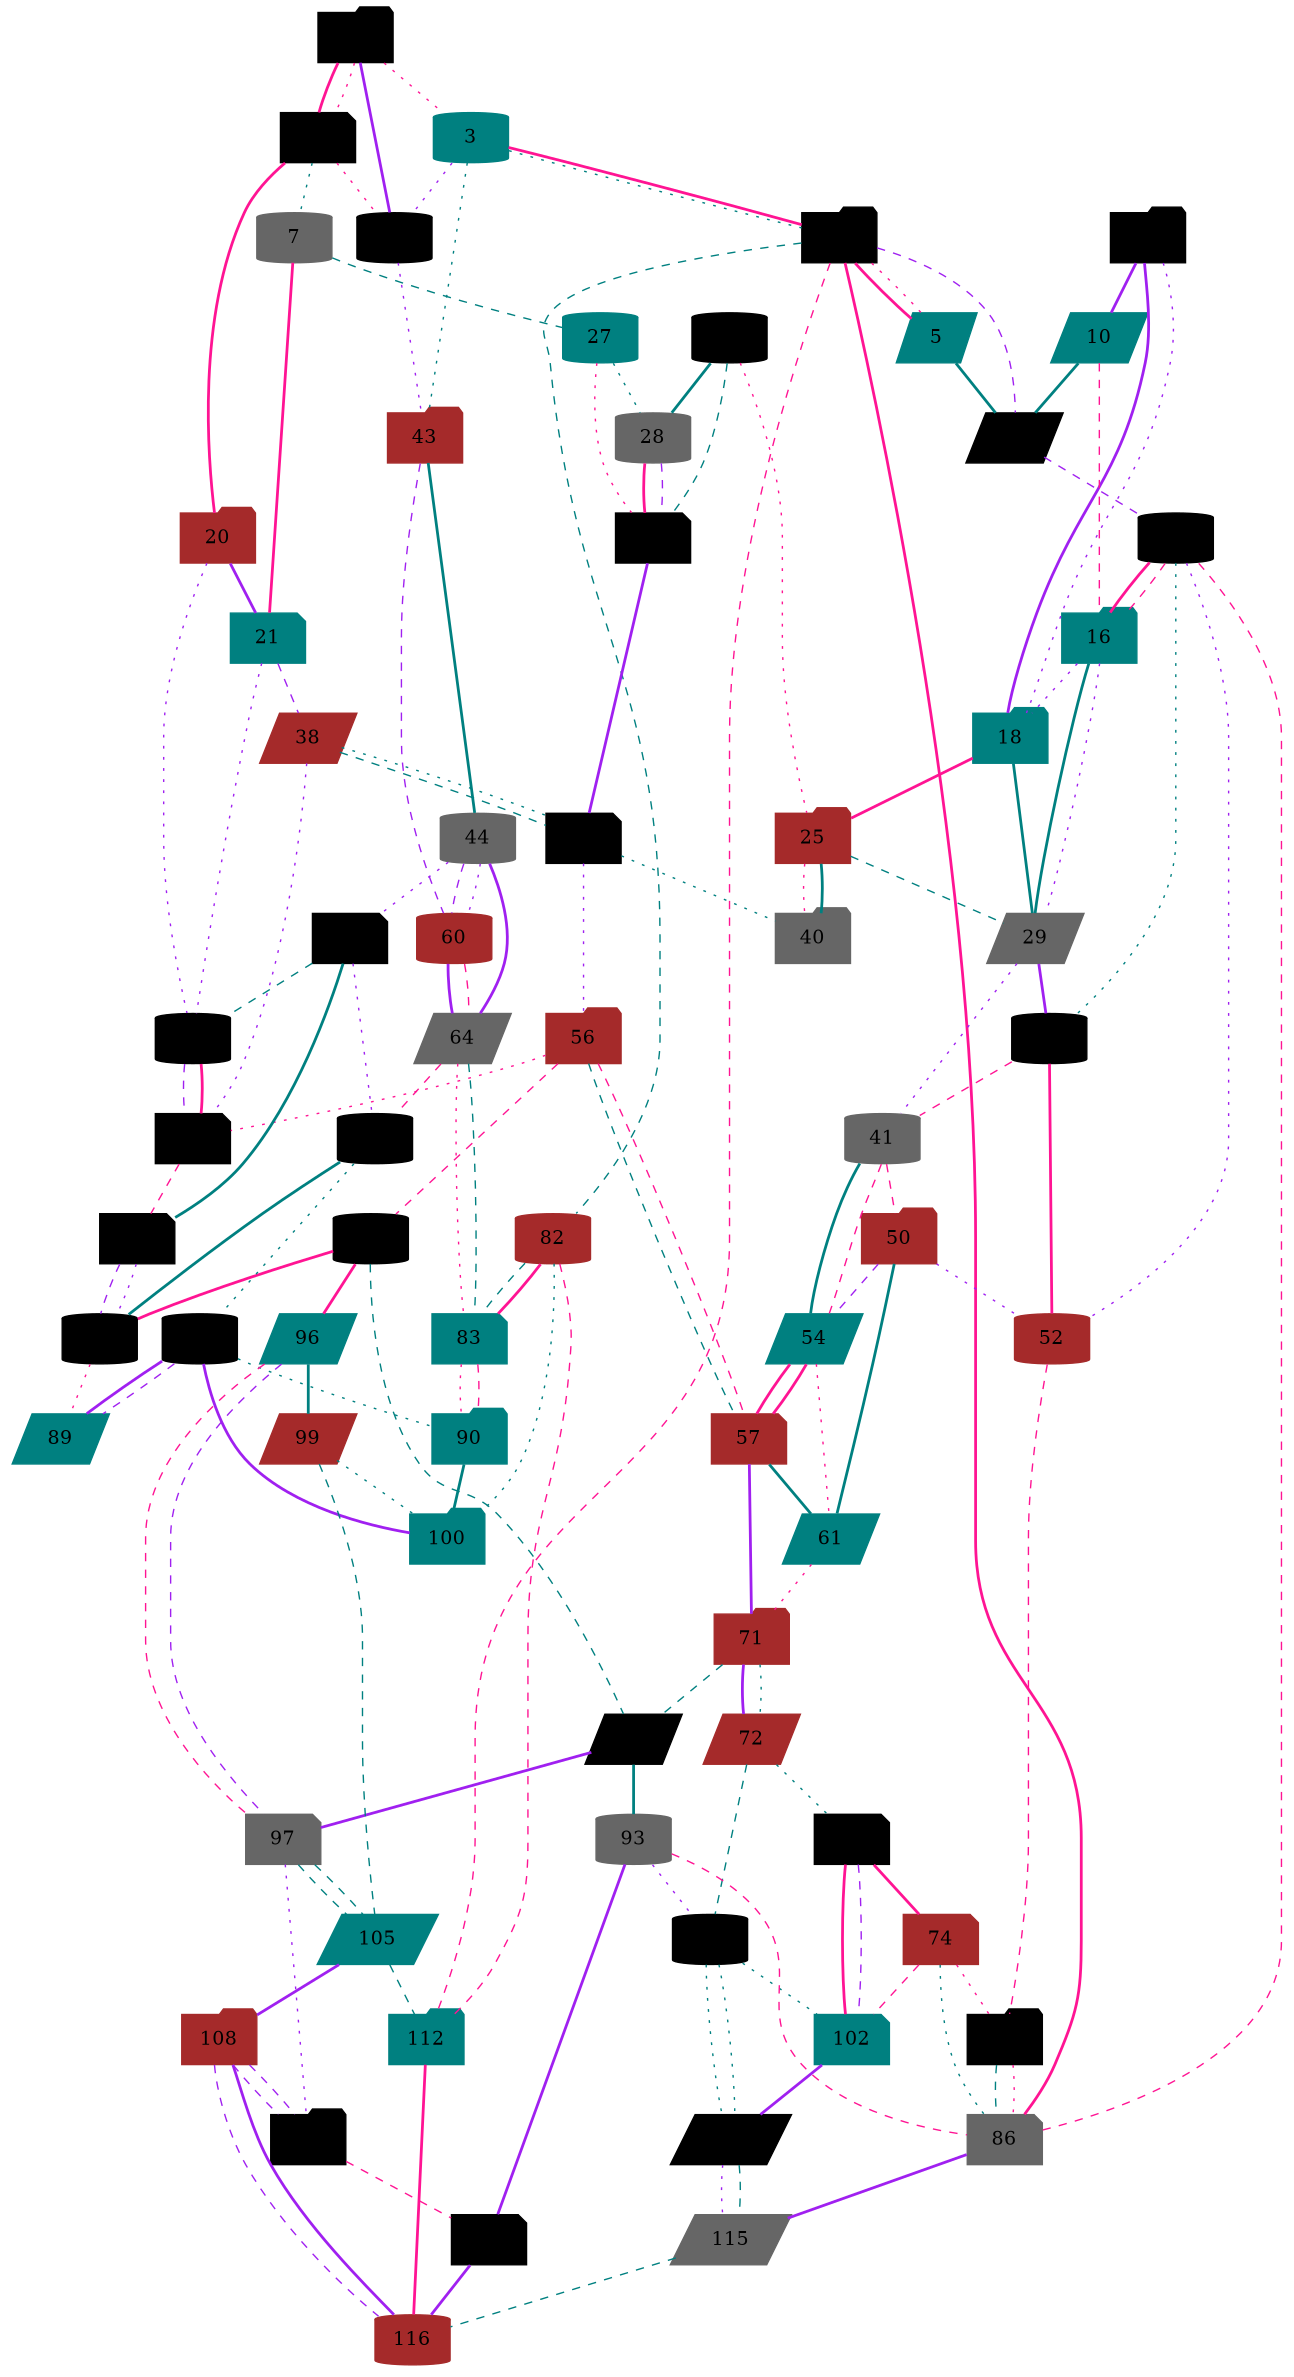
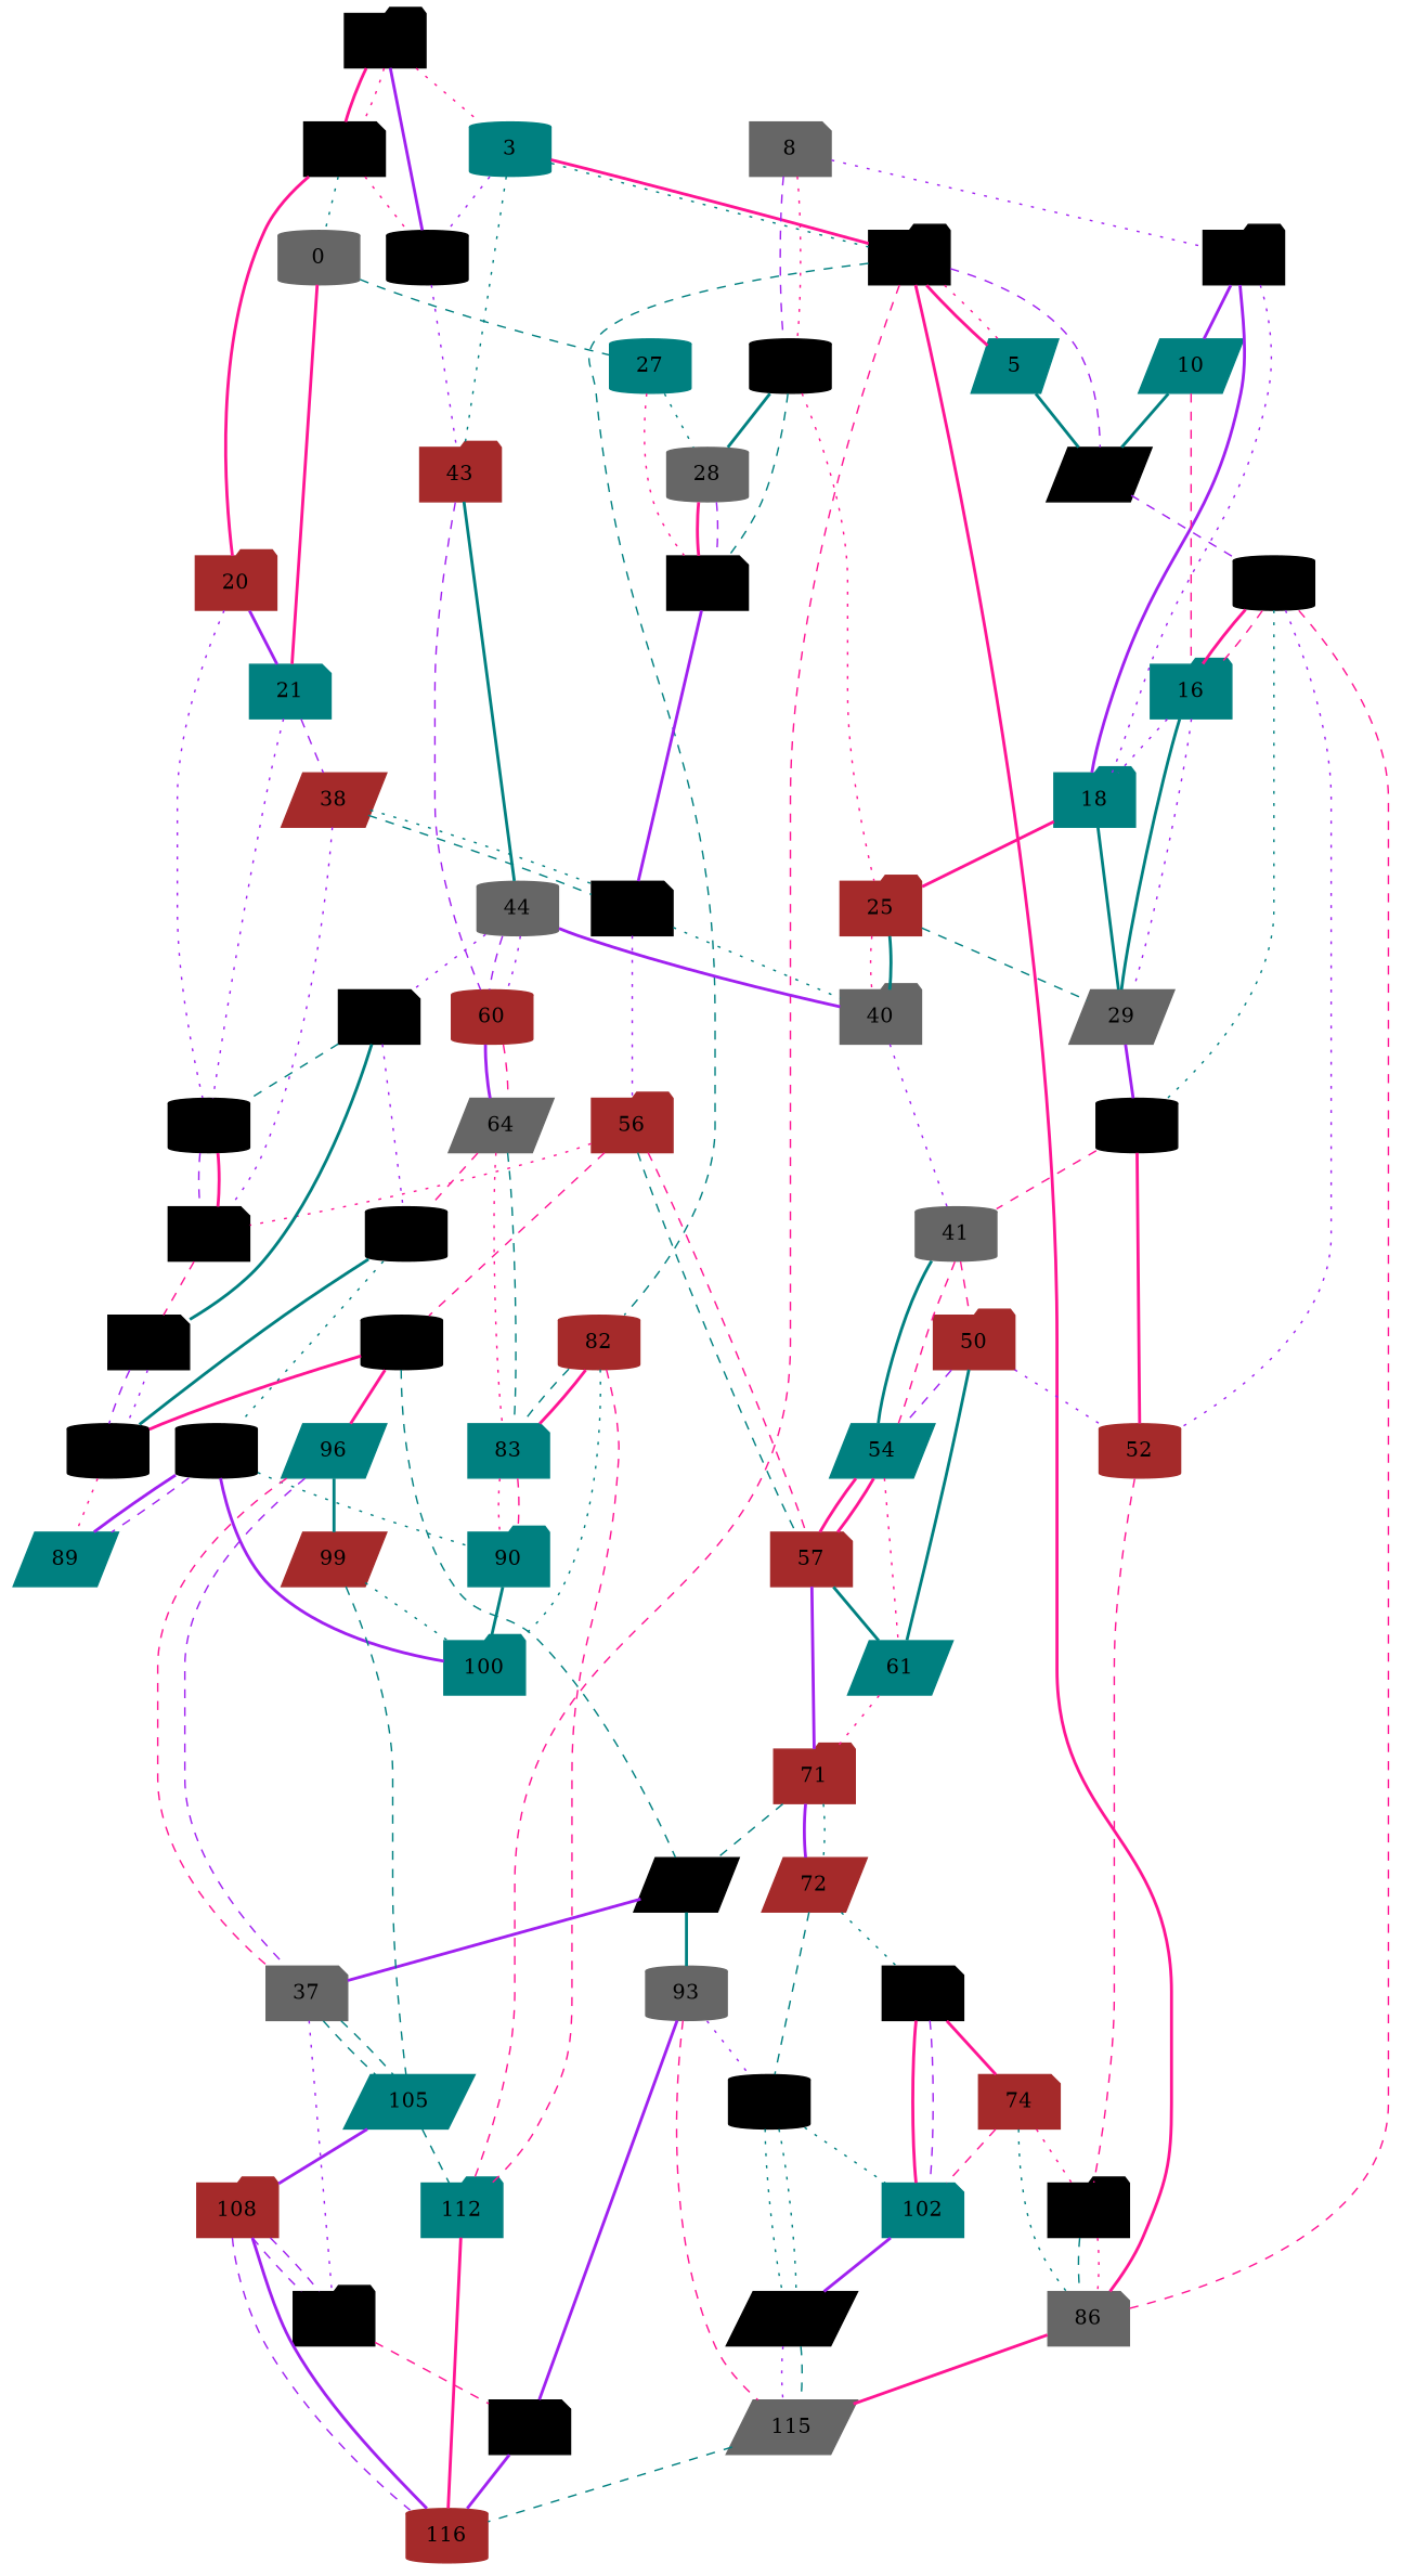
  graph {
    fontname="DejaVu Serif"
    node [color=black fontname="DejaVu Serif" shape=cylinder style=filled]
    edge [color=purple fontname="DejaVu Serif" style=dashed]
    1 [shape=folder super="+2"]
    3 [color=teal super="+31"]
    6 [shape=note super="+14"]
    12 [super="+13"]
    4 [shape=folder super="+81"]
    43 [color=brown shape=folder super="+49"]
-   7 [color=gray40 super="+22"]
+   7 [color=gray40 super="+22" label=0]
    20 [color=brown shape=folder]
    5 [color=teal shape=parallelogram]
    11 [shape=parallelogram]
    82 [color=brown super="+111"]
    86 [color=gray40 shape=note super="+87"]
    112 [color=teal shape=folder super="+117"]
    44 [color=gray40 super="+45"]
    60 [color=brown]
    15 [super="+35"]
    83 [color=teal shape=note]
    100 [color=teal shape=folder super="+110"]
    115 [color=gray40 shape=parallelogram super="+119"]
    116 [color=brown super="+118"]
    21 [color=teal shape=note super="+37"]
    27 [color=teal]
    47 [super="+48"]
+   8 [color=gray40 shape=note]
    9 [shape=folder]
    23 [super="+24"]
    38 [color=brown shape=parallelogram]
    28 [color=gray40]
    32 [shape=note super="+36"]
    10 [color=teal shape=parallelogram]
    18 [color=teal shape=folder super="+19"]
    25 [color=brown shape=folder super="+26"]
    16 [color=teal shape=folder super="+17"]
    29 [color=gray40 shape=parallelogram super="+30"]
    33 [super="+34"]
    52 [color=brown super="+70"]
    41 [color=gray40 super="+42"]
    75 [shape=folder]
    40 [color=gray40 shape=folder]
    58 [shape=note super="+59"]
    39 [shape=note super="+53"]
    56 [color=brown shape=folder super="+66"]
    50 [color=brown shape=folder super="+51"]
    54 [color=teal shape=parallelogram super="+55"]
    68 [shape=note]
    57 [color=brown shape=note super="+63"]
    76 [super="+85"]
    61 [color=teal shape=parallelogram super="+62"]
    46 [shape=note super="+67"]
    64 [color=gray40 shape=parallelogram super="+65"]
    69 [super="+79"]
    80 [super="+84"]
    88 [super="+91"]
    71 [color=brown shape=folder super="+78"]
    77 [shape=parallelogram super="+92"]
    96 [color=teal shape=parallelogram]
    72 [color=brown shape=parallelogram]
    90 [color=teal shape=folder]
    89 [color=teal shape=parallelogram]
    73 [shape=note]
    94 [super="+95"]
    93 [color=gray40 super="+114"]
-   97 [color=gray40 shape=note super="+98"]
+   97 [color=gray40 shape=note super="+98" label=37]
    74 [color=brown shape=note super="+104"]
    102 [color=teal shape=note super="+103"]
    106 [shape=parallelogram]
    99 [color=brown shape=parallelogram super="+101"]
    113 [shape=note]
    105 [color=teal shape=parallelogram super="+107"]
    109 [shape=folder]
    108 [color=brown shape=folder]
    1 -- 3 [color=deeppink style=dotted]
    1 -- 6 [color=deeppink style=bold]
    1 -- 6 [color=deeppink style=dotted]
    1 -- 12 [style=bold]
    3 -- 12 [style=dotted]
    3 -- 4 [color=teal style=dotted]
    3 -- 4 [color=deeppink style=bold]
    3 -- 43 [color=teal style=dotted]
    6 -- 12 [color=deeppink style=dotted]
    6 -- 7 [color=teal style=dotted]
    6 -- 20 [color=deeppink style=bold]
    12 -- 43 [style=dotted]
    4 -- 5 [color=deeppink style=bold]
    4 -- 5 [color=deeppink style=dotted]
    4 -- 11
    4 -- 82 [color=teal]
    4 -- 86 [color=deeppink style=bold]
    4 -- 112 [color=deeppink]
    43 -- 44 [color=teal style=bold]
    43 -- 60
    7 -- 21 [color=deeppink style=bold]
    7 -- 27 [color=teal]
    20 -- 21 [style=bold]
    20 -- 47 [style=dotted]
    5 -- 11 [color=teal style=bold]
    11 -- 15
    82 -- 112 [color=deeppink]
    82 -- 83 [color=teal]
    82 -- 83 [color=deeppink style=bold]
    82 -- 100 [color=teal style=dotted]
-   86 -- 115 [style=bold]
+   86 -- 115 [color=deeppink style=bold]
    112 -- 116 [color=deeppink style=bold]
    44 -- 60
    44 -- 60 [style=dotted]
    44 -- 46 [style=dotted]
-   44 -- 64 [style=bold]
+   44 -- 40 [style=bold]
    60 -- 64 [style=bold]
    60 -- 64 [color=deeppink]
    15 -- 86 [color=deeppink]
    15 -- 16 [color=deeppink style=bold]
    15 -- 16 [color=deeppink]
    15 -- 33 [color=teal style=dotted]
    15 -- 52 [style=dotted]
    83 -- 90 [color=deeppink style=dotted]
    83 -- 90 [color=deeppink]
    115 -- 116 [color=teal]
    21 -- 47 [style=dotted]
    21 -- 38
    27 -- 28 [color=teal style=dotted]
    27 -- 32 [color=deeppink style=dotted]
    47 -- 58
    47 -- 58 [color=deeppink style=bold]
+   8 -- 9 [style=dotted]
+   8 -- 23
+   8 -- 23 [color=deeppink style=dotted]
    9 -- 10 [style=bold]
    9 -- 18 [style=bold]
    9 -- 18 [style=dotted]
    23 -- 28 [color=teal style=bold]
    23 -- 32 [color=teal]
    23 -- 25 [color=deeppink style=dotted]
    38 -- 58 [style=dotted]
    38 -- 39 [color=teal]
    38 -- 39 [color=teal style=dotted]
    28 -- 32 [color=deeppink style=bold]
    28 -- 32
    32 -- 39 [style=bold]
    10 -- 11 [color=teal style=bold]
    10 -- 16 [color=deeppink]
    18 -- 25 [color=deeppink style=bold]
    18 -- 29 [color=teal style=bold]
    25 -- 29 [color=teal]
    25 -- 40 [color=deeppink style=dotted]
    25 -- 40 [color=teal style=bold]
    16 -- 18 [style=dotted]
    16 -- 29 [color=teal style=bold]
    16 -- 29 [style=dotted]
    29 -- 33 [style=bold]
    33 -- 52 [color=deeppink style=bold]
    33 -- 41 [color=deeppink]
    52 -- 75 [color=deeppink]
    41 -- 50 [color=deeppink]
    41 -- 54 [color=teal style=bold]
    41 -- 54 [color=deeppink]
    75 -- 86 [color=teal]
    75 -- 86 [color=deeppink style=dotted]
-   29 -- 41 [style=dotted]
+   40 -- 41 [style=dotted]
    58 -- 68 [color=deeppink]
    39 -- 40 [color=teal style=dotted]
    39 -- 56 [style=dotted]
    56 -- 58 [color=deeppink style=dotted]
    56 -- 57 [color=teal]
    56 -- 57 [color=deeppink]
    56 -- 76 [color=deeppink]
    50 -- 52 [style=dotted]
    50 -- 54
    50 -- 61 [color=teal style=bold]
    54 -- 57 [color=deeppink style=bold]
    54 -- 57 [color=deeppink style=bold]
    54 -- 61 [color=deeppink style=dotted]
    68 -- 80
    68 -- 80 [style=dotted]
    57 -- 61 [color=teal style=bold]
    57 -- 71 [style=bold]
    76 -- 80 [color=deeppink style=bold]
    76 -- 77 [color=teal]
    76 -- 96 [color=deeppink style=bold]
    61 -- 71 [color=deeppink style=dotted]
    46 -- 47 [color=teal]
    46 -- 68 [color=teal style=bold]
    46 -- 69 [style=dotted]
    64 -- 83 [color=deeppink style=dotted]
    64 -- 83 [color=teal]
    64 -- 69 [color=deeppink]
    69 -- 80 [color=teal style=bold]
    69 -- 88 [color=teal style=dotted]
    80 -- 89 [color=deeppink style=dotted]
    88 -- 100 [style=bold]
    88 -- 90 [color=teal style=dotted]
    88 -- 89 [style=bold]
    88 -- 89
    71 -- 77 [color=teal]
    71 -- 72 [style=bold]
    71 -- 72 [color=teal style=dotted]
    77 -- 93 [color=teal style=bold]
    77 -- 97 [style=bold]
    96 -- 97 [color=deeppink]
    96 -- 97
    96 -- 99 [color=teal style=bold]
    72 -- 73 [color=teal style=dotted]
    72 -- 94 [color=teal]
    90 -- 100 [color=teal style=bold]
    73 -- 74 [color=deeppink style=bold]
    73 -- 102 [color=deeppink style=bold]
    73 -- 102
    94 -- 102 [color=teal style=dotted]
    94 -- 106 [color=teal style=dotted]
    94 -- 106 [color=teal style=dotted]
-   93 -- 86 [color=deeppink]
+   93 -- 115 [color=deeppink]
    93 -- 94 [style=dotted]
    93 -- 113 [style=bold]
    97 -- 105 [color=teal]
    97 -- 105 [color=teal]
    97 -- 109 [style=dotted]
    74 -- 86 [color=teal style=dotted]
    74 -- 75 [color=deeppink style=dotted]
    74 -- 102 [color=deeppink]
    102 -- 106 [style=bold]
    106 -- 115 [style=dotted]
    106 -- 115 [color=teal]
    99 -- 100 [color=teal style=dotted]
    99 -- 105 [color=teal]
    113 -- 116 [style=bold]
    105 -- 112 [color=teal]
    105 -- 108 [style=bold]
    109 -- 113 [color=deeppink]
    108 -- 116
    108 -- 116 [style=bold]
    108 -- 109
    108 -- 109
  }
